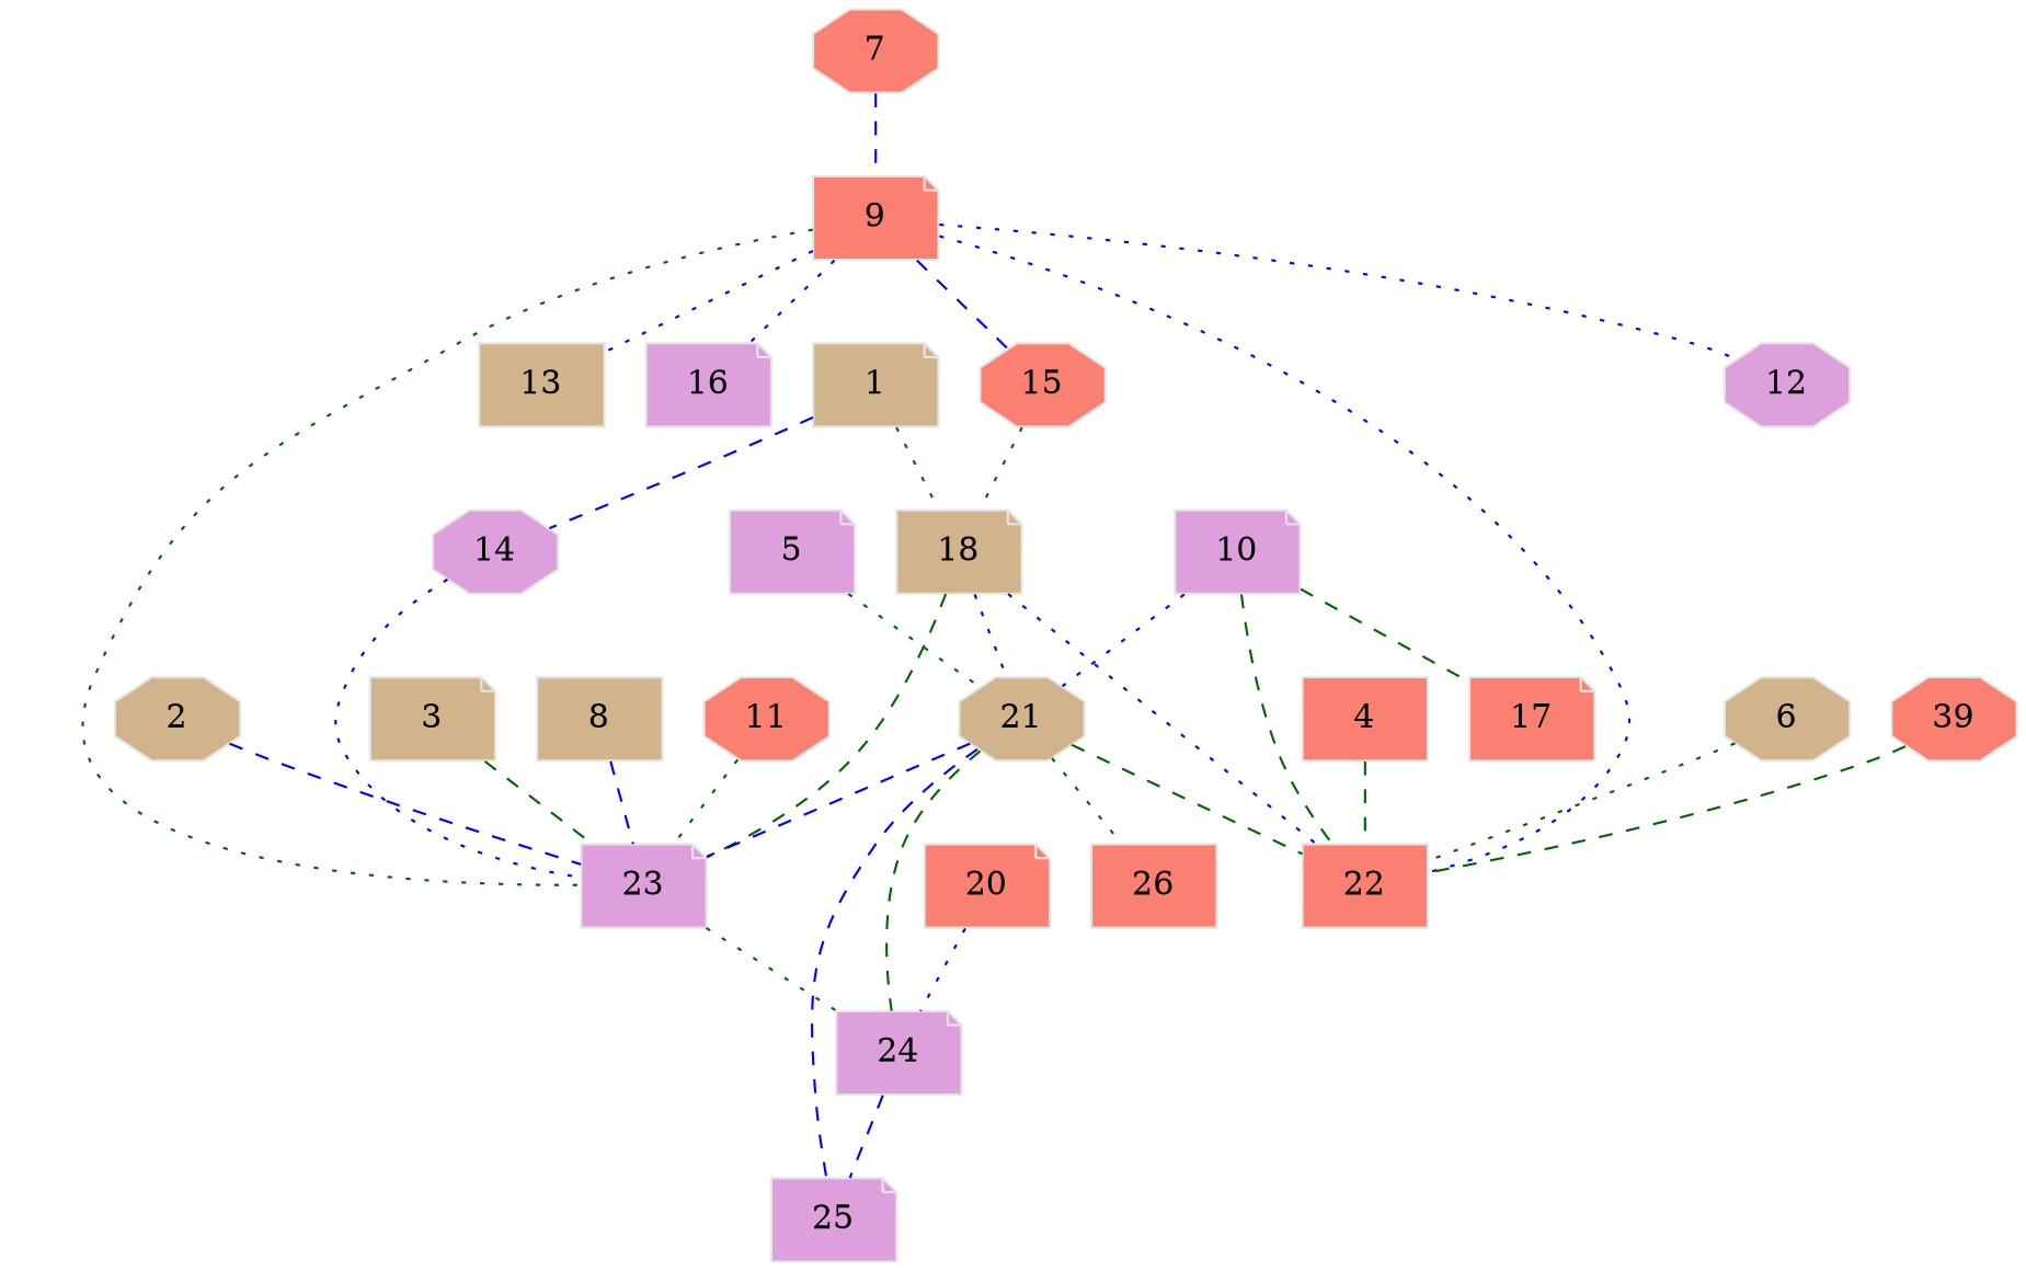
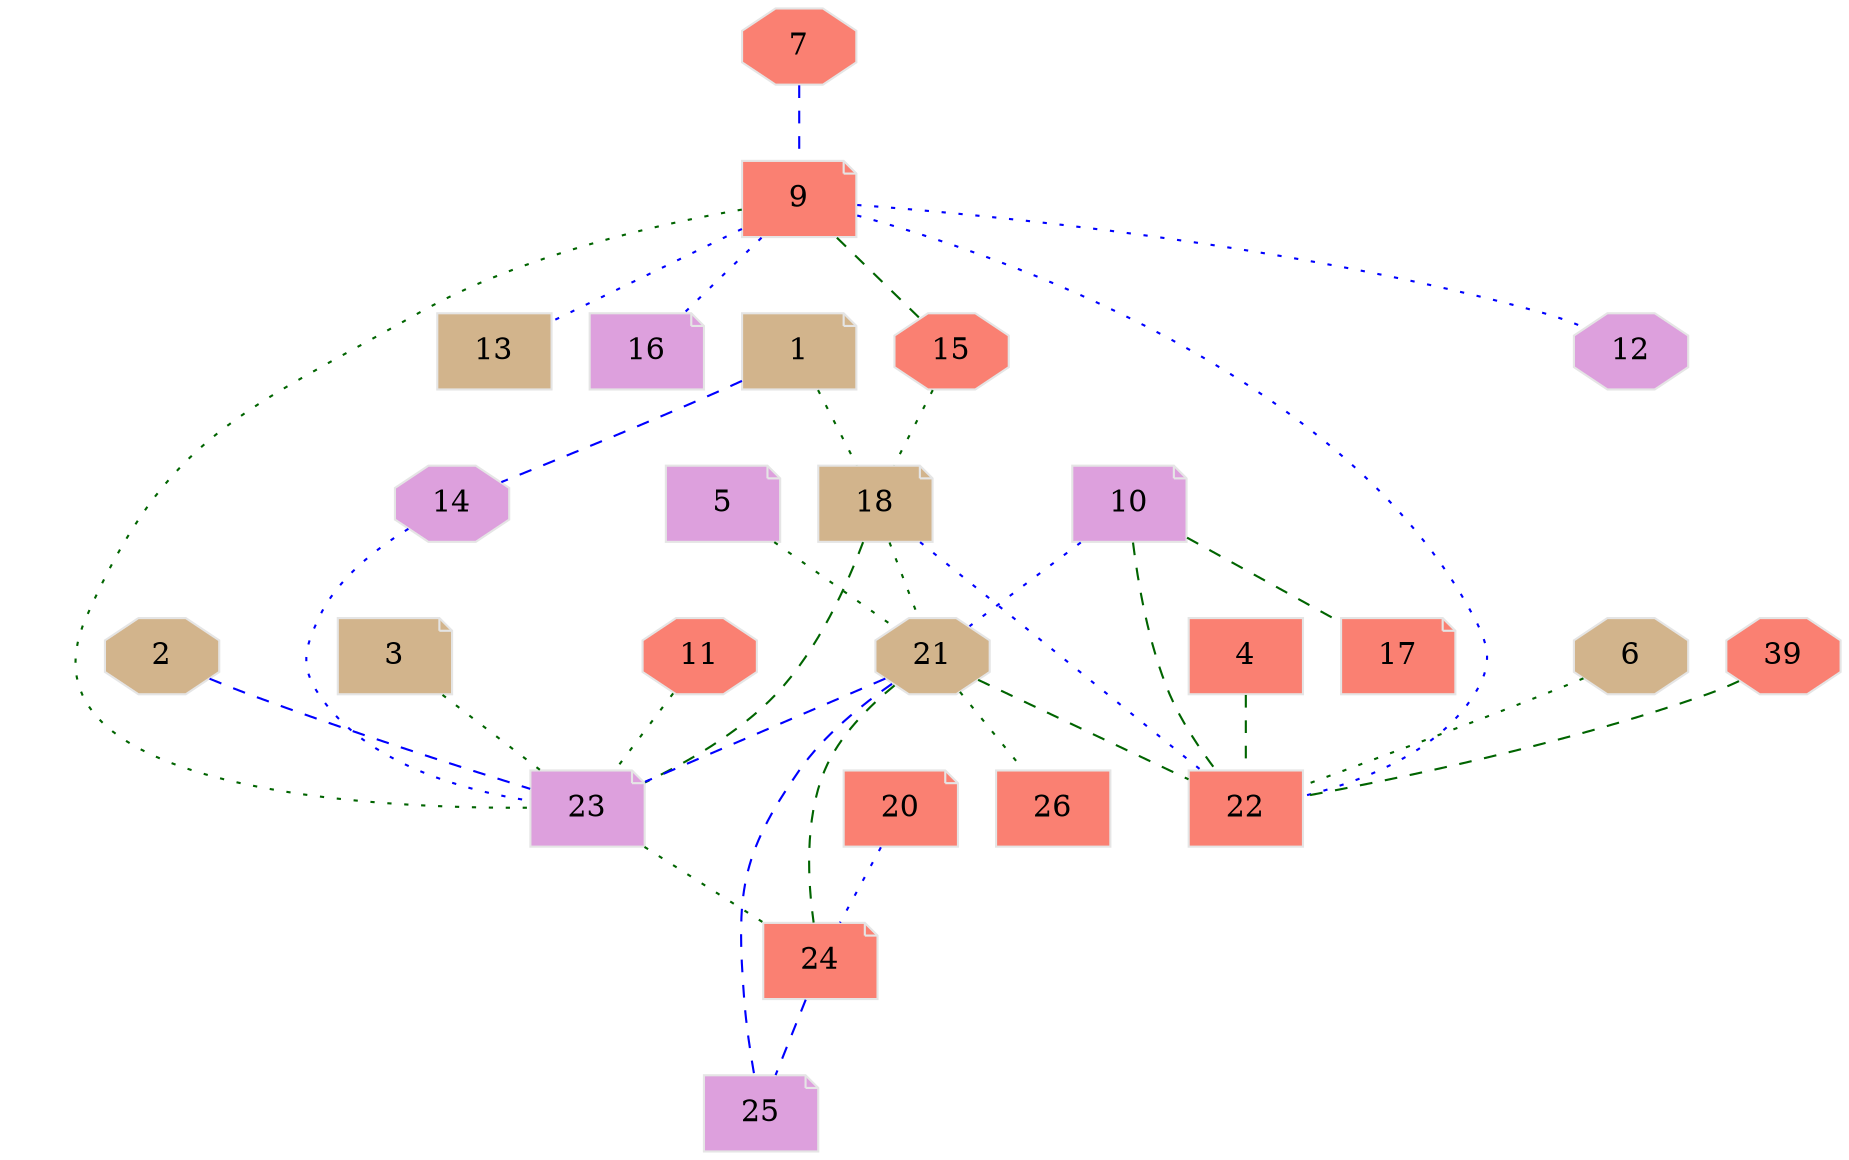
  graph {
    node [color=gray90 fillcolor=salmon shape=note style=filled]
    edge [color=darkgreen style=dotted weight=1.0]
    1 [fillcolor=tan]
    18 [fillcolor=tan]
    14 [fillcolor=plum shape=octagon]
    23 [fillcolor=plum]
    22 [shape=box]
    21 [fillcolor=tan shape=octagon]
    2 [fillcolor=tan shape=octagon]
-   24 [fillcolor=plum]
+   24
    3 [fillcolor=tan]
    4 [shape=box]
    5 [fillcolor=plum]
    25 [fillcolor=plum]
    26 [shape=box]
    6 [fillcolor=tan shape=octagon]
    7 [shape=octagon]
    9
    12 [fillcolor=plum shape=octagon]
    13 [fillcolor=tan shape=box]
    15 [shape=octagon]
    16 [fillcolor=plum]
-   8 [fillcolor=tan shape=box]
    10 [fillcolor=plum]
    17
    11 [shape=octagon]
    n25 [label=39 shape=octagon]
    20
    1 -- 18
    1 -- 14 [color=blue style=dashed]
    18 -- 23 [style=dashed weight=3.0]
    18 -- 22 [color=blue]
-   18 -- 21 [color=blue]
+   18 -- 21
    14 -- 23 [color=blue]
    23 -- 24
    21 -- 23 [color=blue style=dashed]
    21 -- 22 [style=dashed]
    21 -- 24 [style=dashed]
    21 -- 25 [color=blue style=dashed]
    21 -- 26 [weight=2.0]
    2 -- 23 [color=blue style=dashed]
    24 -- 25 [color=blue style=dashed]
-   3 -- 23 [style=dashed]
+   3 -- 23
    4 -- 22 [style=dashed]
    5 -- 21
    6 -- 22
    7 -- 9 [color=blue style=dashed]
    9 -- 23
    9 -- 22 [color=blue]
    9 -- 12 [color=blue]
    9 -- 13 [color=blue]
-   9 -- 15 [color=blue style=dashed]
+   9 -- 15 [style=dashed]
    9 -- 16 [color=blue]
    15 -- 18
-   8 -- 23 [color=blue style=dashed]
    10 -- 22 [style=dashed]
    10 -- 21 [color=blue]
    10 -- 17 [style=dashed]
    11 -- 23
    n25 -- 22 [style=dashed]
    20 -- 24 [color=blue]
  }
